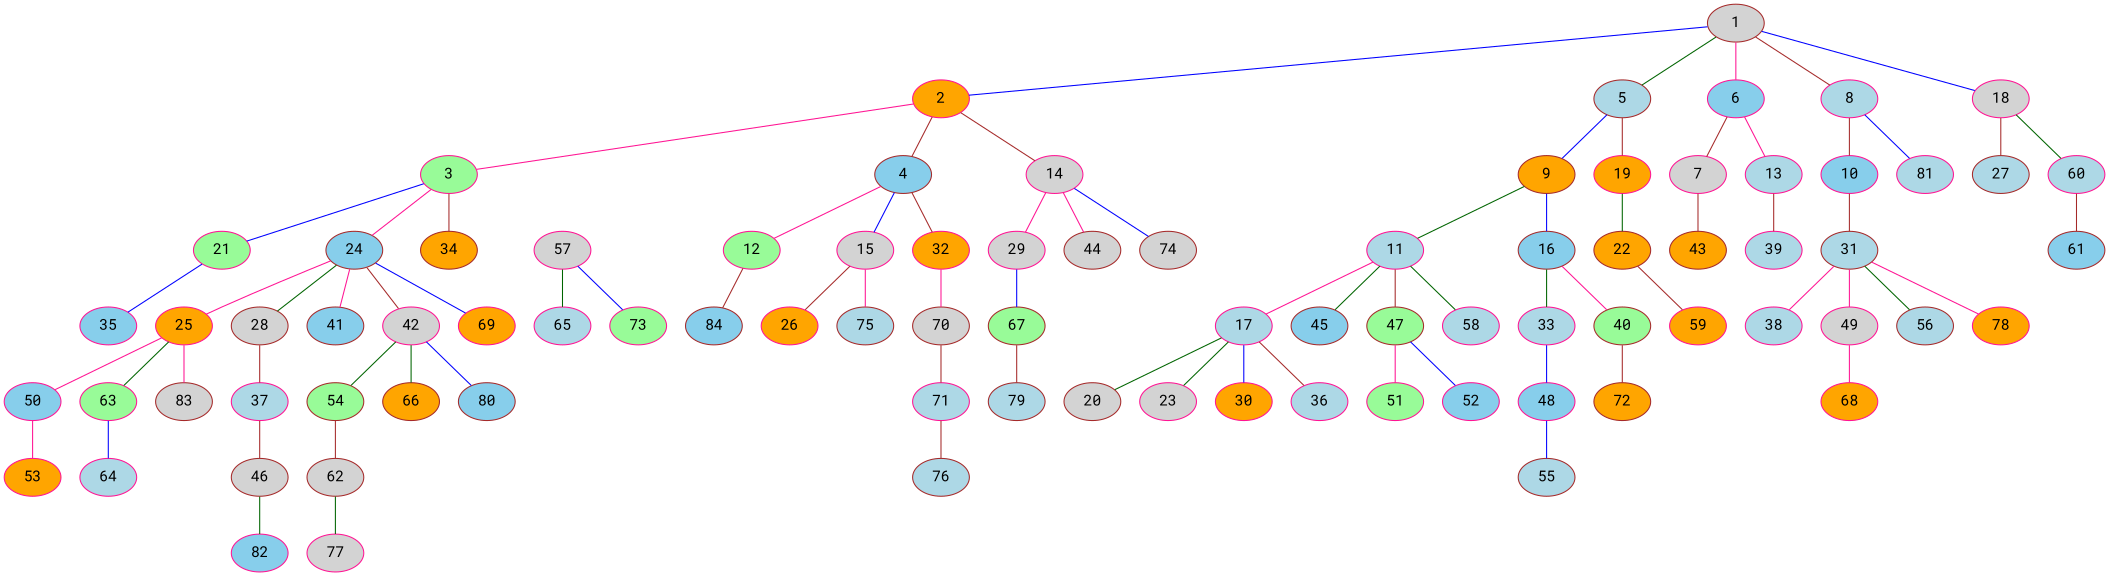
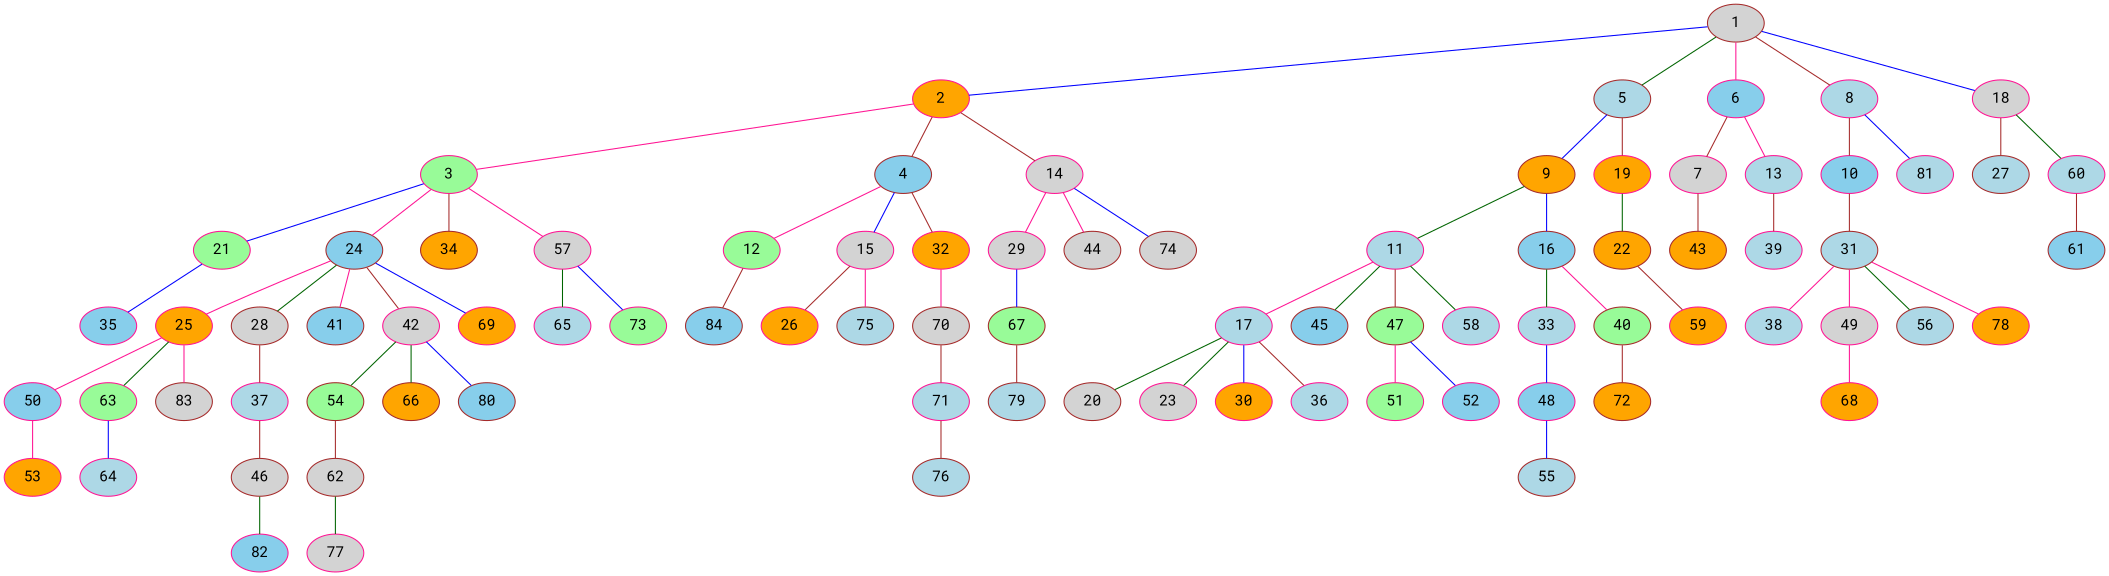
  graph {
    fontname="Roboto Mono"
    node [color=deeppink fillcolor=lightblue fontname="Roboto Mono" style=filled]
    edge [color=brown fontname="Roboto Mono"]
    1 [color=brown fillcolor=lightgrey]
    2 [fillcolor=orange]
    5 [color=brown]
    6 [fillcolor=skyblue]
    8
    18 [fillcolor=lightgrey]
    3 [fillcolor=palegreen]
    4 [color=brown fillcolor=skyblue]
    14 [fillcolor=lightgrey]
    9 [color=brown fillcolor=orange]
    19 [fillcolor=orange]
    7 [fillcolor=lightgrey]
    13
    10 [fillcolor=skyblue]
    81
    27 [color=brown]
    60
    21 [fillcolor=palegreen]
    24 [color=brown fillcolor=skyblue]
    34 [color=brown fillcolor=orange]
    57 [fillcolor=lightgrey]
    12 [fillcolor=palegreen]
    15 [fillcolor=lightgrey]
    32 [fillcolor=orange]
    29 [fillcolor=lightgrey]
    44 [color=brown fillcolor=lightgrey]
    74 [color=brown fillcolor=lightgrey]
    35 [fillcolor=skyblue]
    25 [fillcolor=orange]
    28 [color=brown fillcolor=lightgrey]
    41 [color=brown fillcolor=skyblue]
    42 [fillcolor=lightgrey]
    69 [fillcolor=orange]
    65
    73 [fillcolor=palegreen]
    84 [color=brown fillcolor=skyblue]
    26 [fillcolor=orange]
    75 [color=brown]
    70 [color=brown fillcolor=lightgrey]
    11
    16 [color=brown fillcolor=skyblue]
    22 [color=brown fillcolor=orange]
    43 [color=brown fillcolor=orange]
    39
    31 [color=brown]
    17
    45 [color=brown fillcolor=skyblue]
    47 [color=brown fillcolor=palegreen]
    58
    33
    40 [color=brown fillcolor=palegreen]
    38
    49 [fillcolor=lightgrey]
    56 [color=brown]
    78 [fillcolor=orange]
    20 [color=brown fillcolor=lightgrey]
    23 [fillcolor=lightgrey]
    30 [fillcolor=orange]
    36
    51 [fillcolor=palegreen]
    52 [fillcolor=skyblue]
    67 [color=brown fillcolor=palegreen]
    48 [fillcolor=skyblue]
    72 [color=brown fillcolor=orange]
    61 [color=brown fillcolor=skyblue]
    59 [fillcolor=orange]
    50 [fillcolor=skyblue]
    63 [fillcolor=palegreen]
    83 [color=brown fillcolor=lightgrey]
    37
    54 [color=brown fillcolor=palegreen]
    66 [color=brown fillcolor=orange]
    80 [color=brown fillcolor=skyblue]
    53 [fillcolor=orange]
    64
    46 [color=brown fillcolor=lightgrey]
    79 [color=brown]
    68 [fillcolor=orange]
    71
    55 [color=brown]
    82 [fillcolor=skyblue]
    62 [color=brown fillcolor=lightgrey]
    77 [fillcolor=lightgrey]
    76 [color=brown]
    1 -- 2 [color=blue]
    1 -- 5 [color=darkgreen]
    1 -- 6 [color=deeppink]
    1 -- 8
    1 -- 18 [color=blue]
    2 -- 3 [color=deeppink]
    2 -- 4
    2 -- 14
    5 -- 9 [color=blue]
    5 -- 19
    6 -- 7
    6 -- 13 [color=deeppink]
    8 -- 10
    8 -- 81 [color=blue]
    18 -- 27
    18 -- 60 [color=darkgreen]
    3 -- 21 [color=blue]
    3 -- 24 [color=deeppink]
    3 -- 34
+   3 -- 57 [color=deeppink]
    4 -- 12 [color=deeppink]
    4 -- 15 [color=blue]
    4 -- 32
    14 -- 29 [color=deeppink]
    14 -- 44 [color=deeppink]
    14 -- 74 [color=blue]
    9 -- 11 [color=darkgreen]
    9 -- 16 [color=blue]
    19 -- 22 [color=darkgreen]
    7 -- 43
    13 -- 39
    10 -- 31
    60 -- 61
    21 -- 35 [color=blue]
    24 -- 25 [color=deeppink]
    24 -- 28 [color=darkgreen]
    24 -- 41 [color=deeppink]
    24 -- 42
    24 -- 69 [color=blue]
    57 -- 65 [color=darkgreen]
    57 -- 73 [color=blue]
    12 -- 84
    15 -- 26
    15 -- 75 [color=deeppink]
    32 -- 70 [color=deeppink]
    29 -- 67 [color=blue]
    25 -- 50 [color=deeppink]
    25 -- 63 [color=darkgreen]
    25 -- 83 [color=deeppink]
    28 -- 37
    42 -- 54 [color=darkgreen]
    42 -- 66 [color=darkgreen]
    42 -- 80 [color=blue]
    70 -- 71
    11 -- 17 [color=deeppink]
    11 -- 45 [color=darkgreen]
    11 -- 47
    11 -- 58 [color=darkgreen]
    16 -- 33 [color=darkgreen]
    16 -- 40 [color=deeppink]
    22 -- 59
    31 -- 38 [color=deeppink]
    31 -- 49 [color=deeppink]
    31 -- 56 [color=darkgreen]
    31 -- 78 [color=deeppink]
    17 -- 20 [color=darkgreen]
    17 -- 23 [color=darkgreen]
    17 -- 30 [color=blue]
    17 -- 36
    47 -- 51 [color=deeppink]
    47 -- 52 [color=blue]
    33 -- 48 [color=blue]
    40 -- 72
    49 -- 68 [color=deeppink]
    67 -- 79
    48 -- 55 [color=blue]
    50 -- 53 [color=deeppink]
    63 -- 64 [color=blue]
    37 -- 46
    54 -- 62
    46 -- 82 [color=darkgreen]
    71 -- 76
    62 -- 77 [color=darkgreen]
  }
